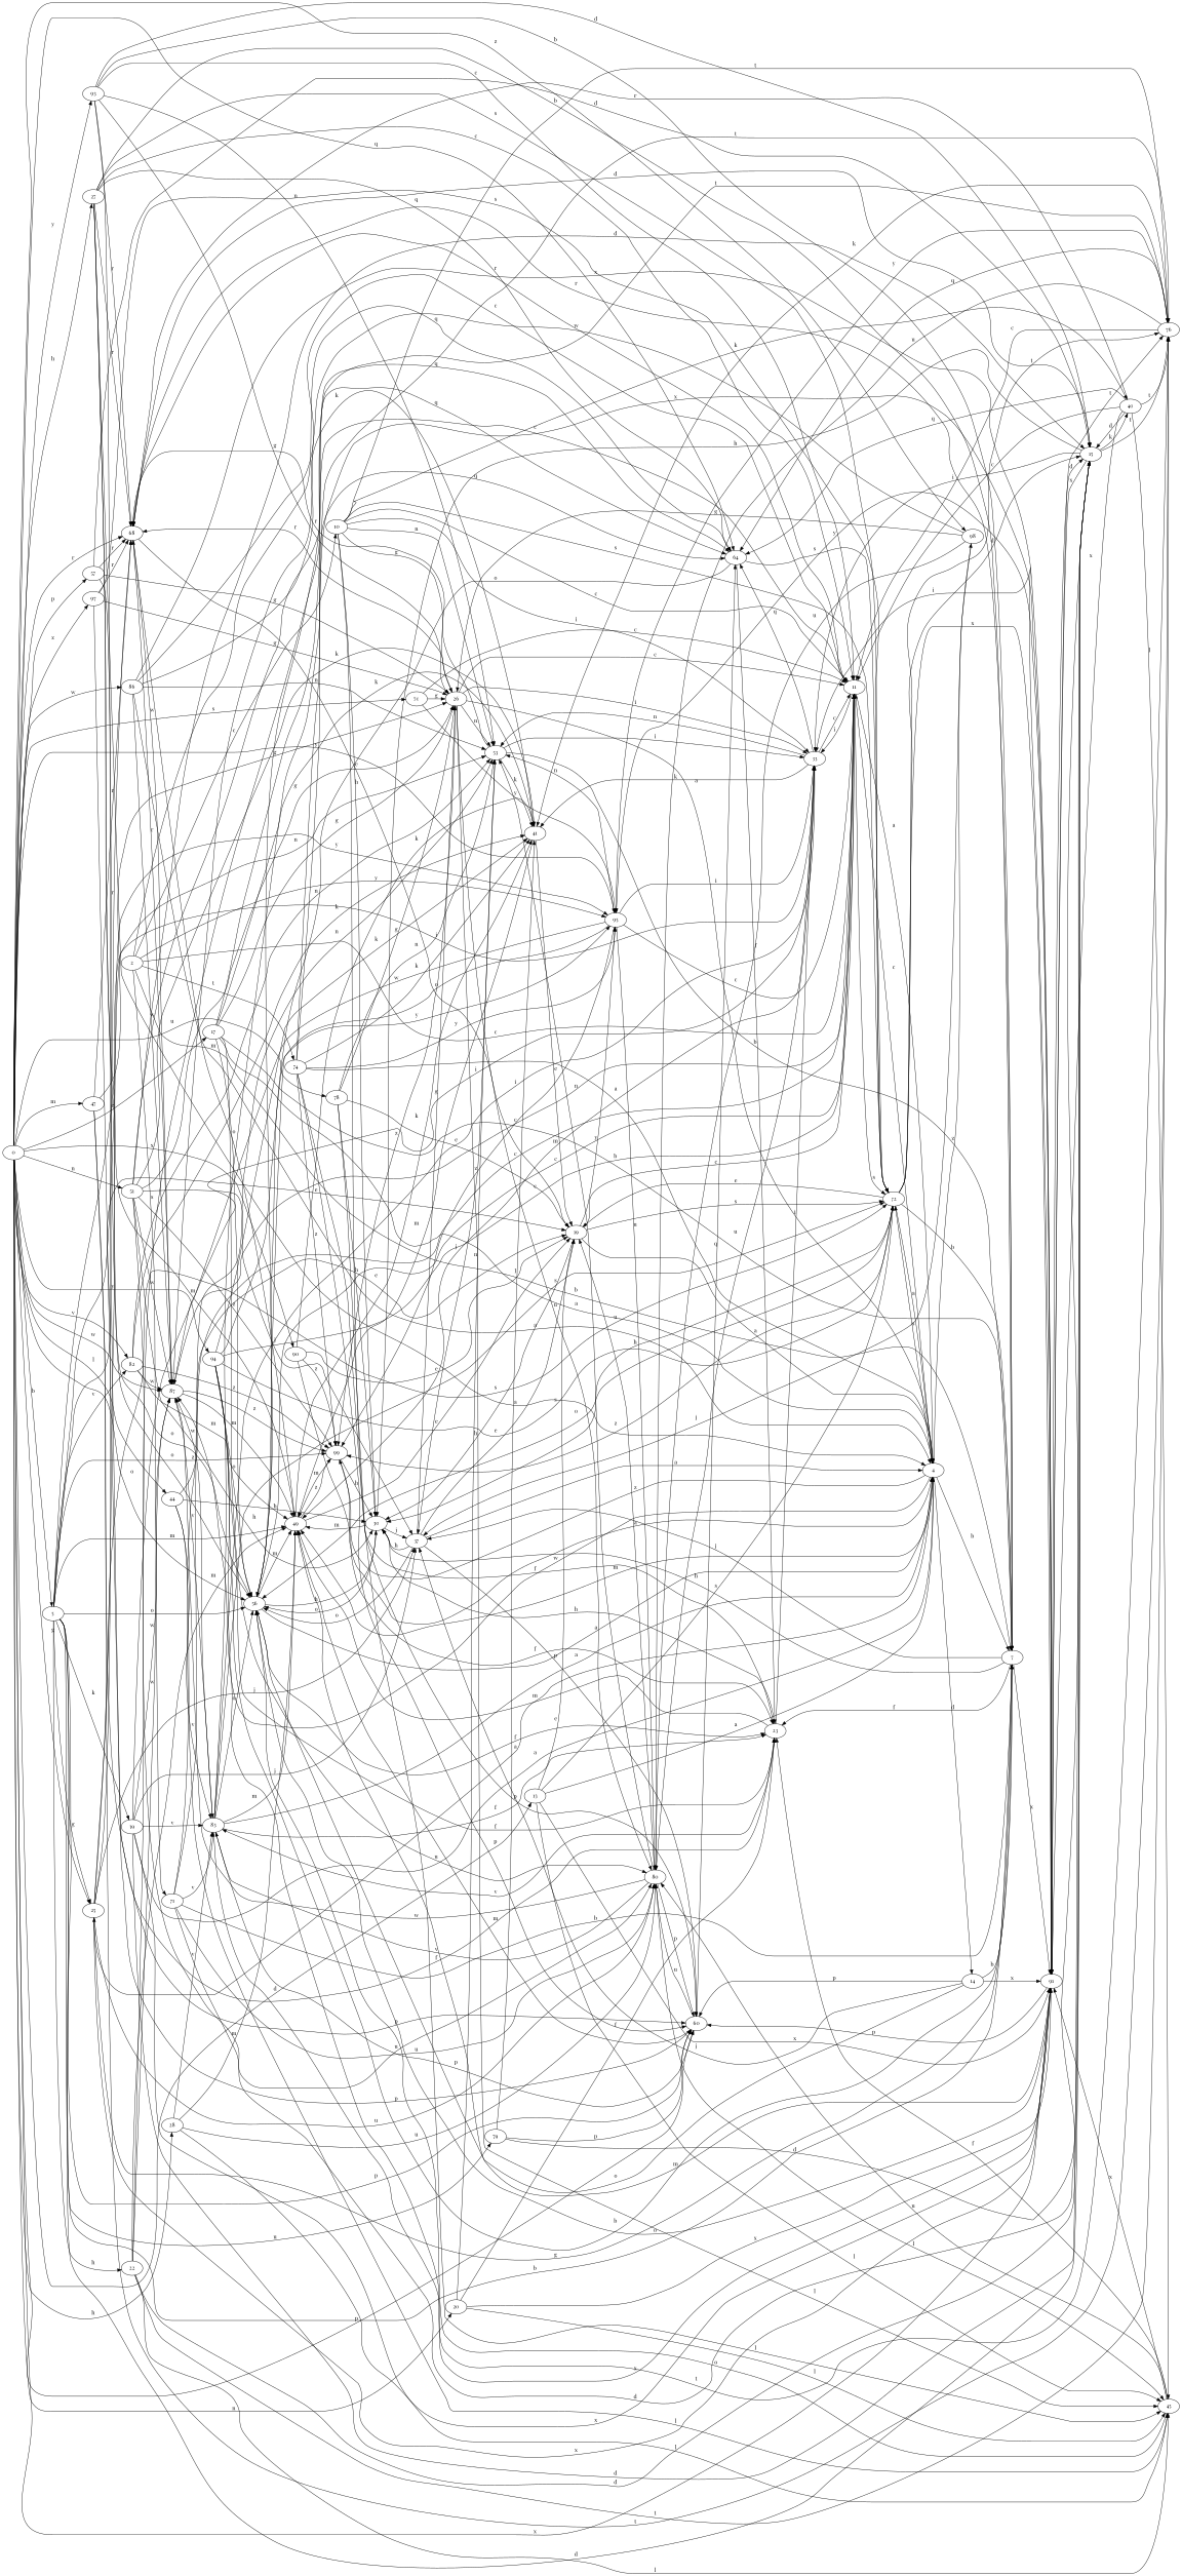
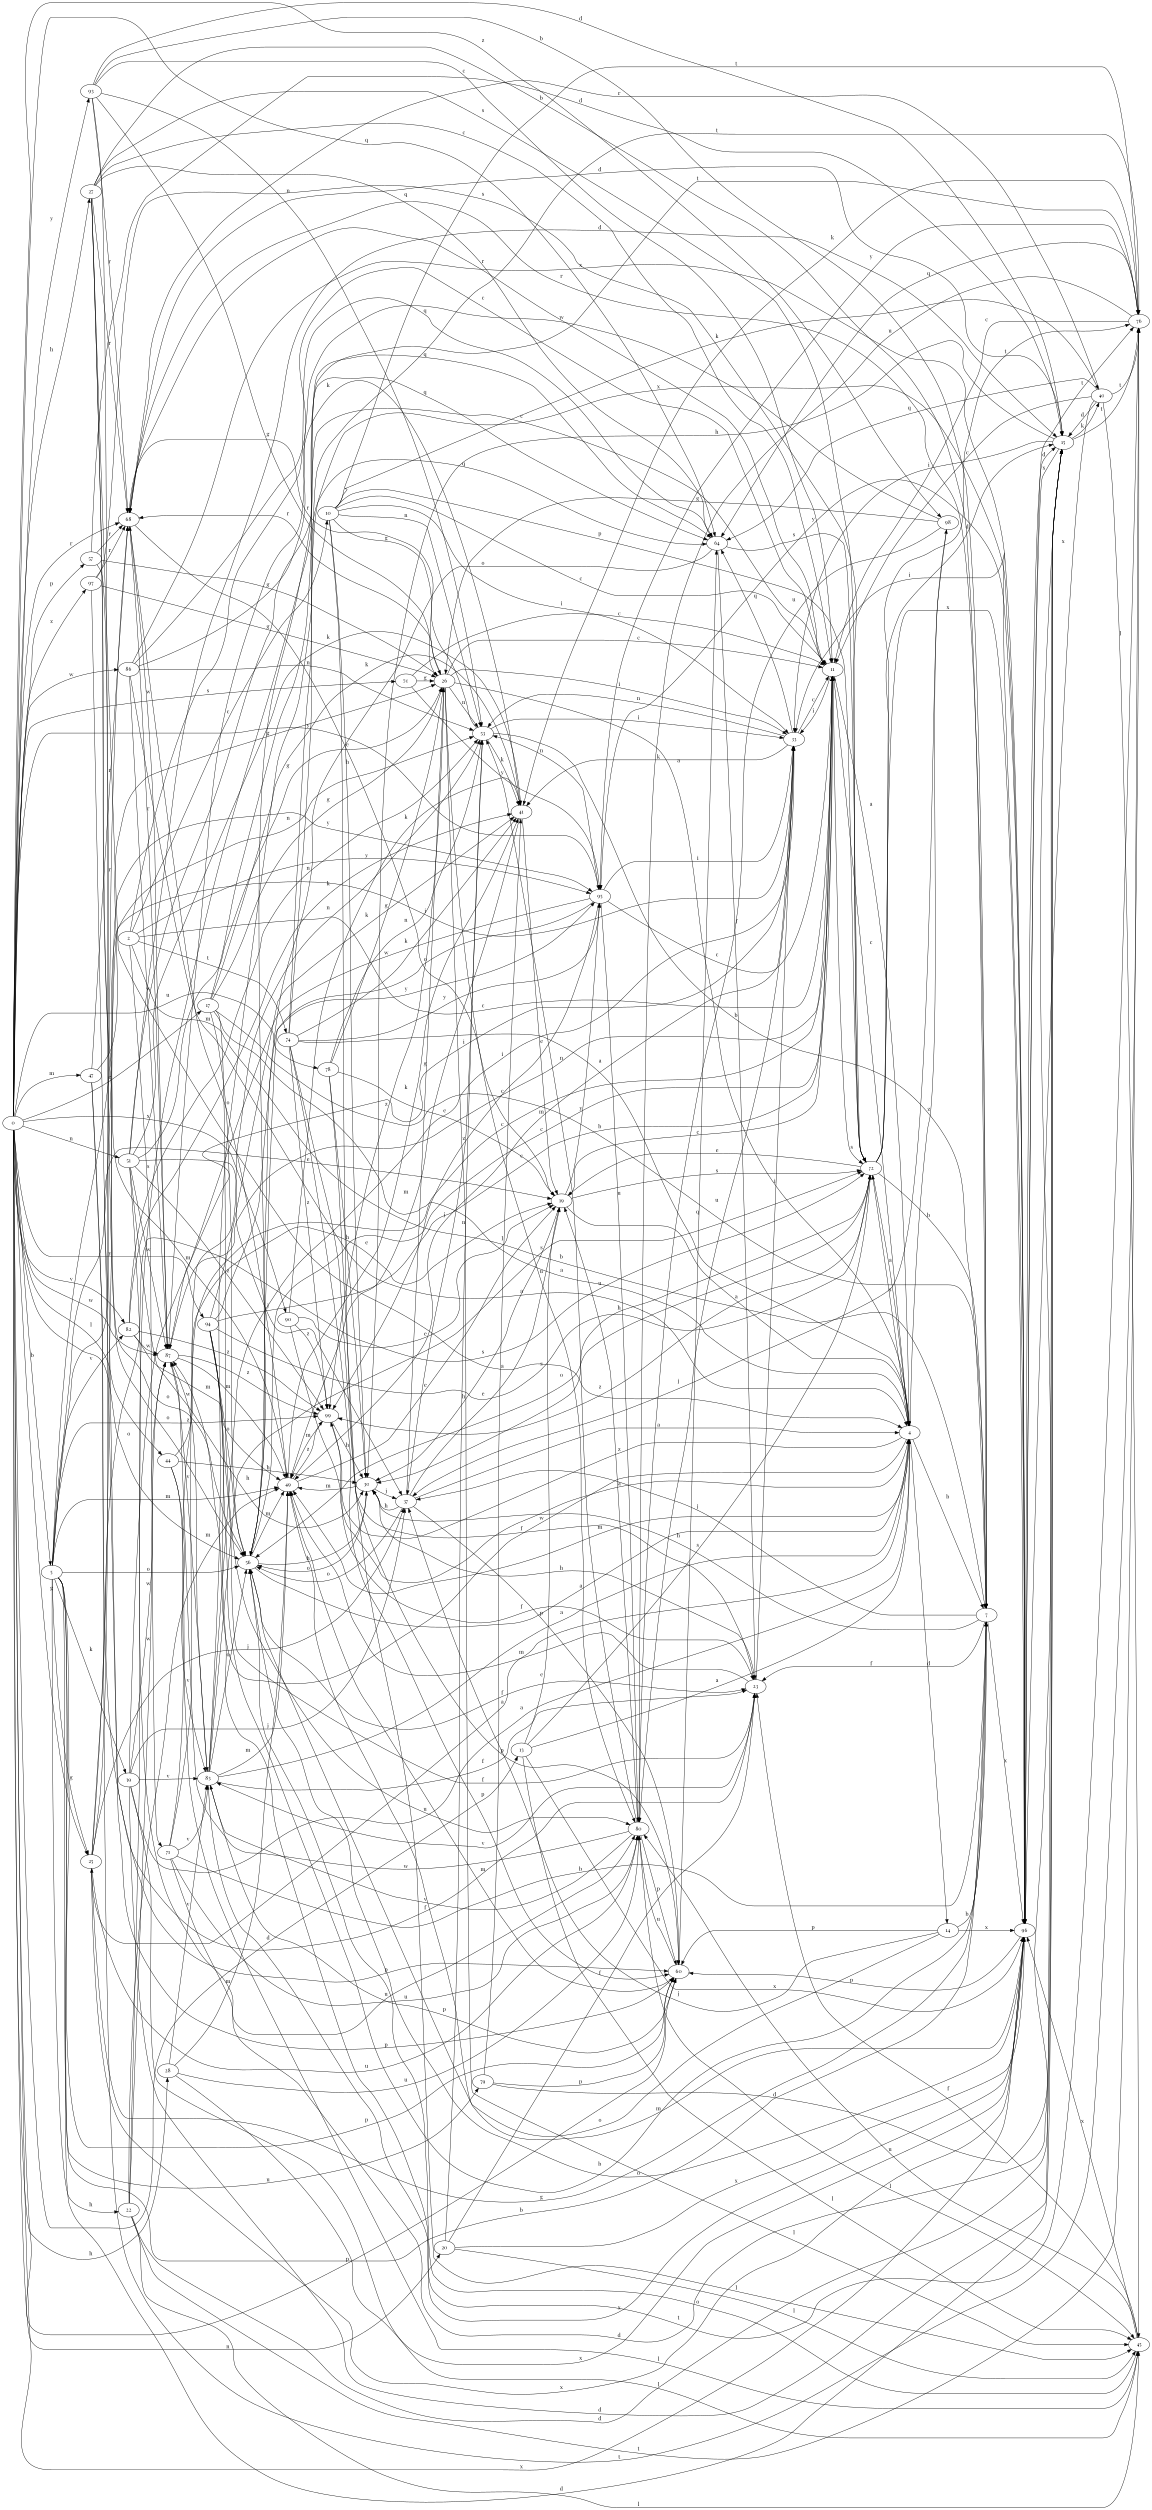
  strict digraph {
    fontname="Playfair Display"
    rankdir=LR
    node [fontname="Playfair Display"]
    edge [fontname="Playfair Display"]
    0
    5
    13
    17
    25
    27
    28
    44
    47
    n10 [label=20]
    51
    56
    57
    60
    64
    68
    70
    78
    82
    86
    87
    90
-   91
+   91 [label=96]
    93
    94
    95
    97
    98
    7
    49
    99
    15
    19
    n34 [label=22]
    33
    39
    79
    4
    72
    45
    11
    26
    41
    80
    37
    53
    83
    30
    23
    76
    2
    10
    71
    74
    40
    14
    0 -> 5 [label=b]
    0 -> 13 [label=d]
    0 -> 17 [label=e]
    0 -> 25 [label=g]
    0 -> 27 [label=h]
    0 -> 28 [label=h]
    0 -> 44 [label=l]
    0 -> 47 [label=m]
    0 -> n10 [label=n]
    0 -> 51 [label=n]
    0 -> 56 [label=o]
    0 -> 57 [label=p]
    0 -> 60 [label=p]
    0 -> 64 [label=q]
    0 -> 68 [label=r]
    0 -> 70 [label=s]
    0 -> 78 [label=u]
    0 -> 82 [label=v]
    0 -> 86 [label=w]
    0 -> 87 [label=w]
    0 -> 90 [label=x]
    0 -> 91 [label=x]
    0 -> 93 [label=y]
    0 -> 94 [label=y]
    0 -> 95 [label=y]
    0 -> 97 [label=z]
    0 -> 98 [label=z]
    5 -> 25 [label=g]
    5 -> 56 [label=o]
    5 -> 60 [label=p]
    5 -> 82 [label=v]
    5 -> 95 [label=y]
    5 -> 7 [label=b]
    5 -> 49 [label=m]
    5 -> 99 [label=z]
    5 -> 15 [label=d]
    5 -> 19 [label=e]
    5 -> n34 [label=h]
    5 -> 33 [label=i]
    5 -> 39 [label=k]
    5 -> 79 [label=u]
    13 -> 91 [label=x]
    13 -> 19 [label=e]
    13 -> 4 [label=a]
    13 -> 72 [label=s]
    13 -> 45 [label=l]
    17 -> 56 [label=o]
    17 -> 7 [label=b]
    17 -> 4 [label=a]
    17 -> 11 [label=c]
    17 -> 26 [label=g]
    17 -> 41 [label=k]
    17 -> 80 [label=u]
    25 -> 68 [label=r]
    25 -> 91 [label=x]
    25 -> 4 [label=a]
    25 -> 72 [label=s]
    25 -> 80 [label=u]
    25 -> 37 [label=j]
    25 -> 53 [label=n]
    27 -> 56 [label=o]
    27 -> 64 [label=q]
    27 -> 68 [label=r]
    27 -> 7 [label=b]
    27 -> 49 [label=m]
    27 -> 4 [label=a]
    27 -> 72 [label=s]
    27 -> 11 [label=c]
    28 -> 49 [label=m]
    28 -> 45 [label=l]
    28 -> 80 [label=u]
    28 -> 83 [label=v]
    44 -> 19 [label=e]
    44 -> 45 [label=l]
    44 -> 83 [label=v]
    44 -> 30 [label=h]
    47 -> 68 [label=r]
    47 -> 26 [label=g]
    47 -> 23 [label=f]
    47 -> 76 [label=t]
    n10 -> 91 [label=x]
    n10 -> 45 [label=l]
    n10 -> 53 [label=n]
    n10 -> 23 [label=f]
    51 -> 64 [label=q]
    51 -> 87 [label=w]
    51 -> 99 [label=z]
    51 -> 15 [label=d]
    51 -> 26 [label=g]
    51 -> 41 [label=k]
    51 -> 80 [label=u]
    51 -> 37 [label=j]
    51 -> 30 [label=h]
    56 -> 49 [label=m]
    56 -> 4 [label=a]
    56 -> 11 [label=c]
    56 -> 30 [label=h]
    56 -> 23 [label=f]
    56 -> 76 [label=t]
    57 -> 56 [label=o]
    57 -> 68 [label=r]
    57 -> 15 [label=d]
    57 -> 26 [label=g]
    60 -> 64 [label=q]
    60 -> 49 [label=m]
    60 -> 80 [label=u]
    64 -> 56 [label=o]
    64 -> 72 [label=s]
    64 -> 23 [label=f]
    68 -> 87 [label=w]
    68 -> 49 [label=m]
    68 -> 15 [label=d]
    68 -> 19 [label=e]
    70 -> 95 [label=y]
    70 -> 11 [label=c]
    70 -> 26 [label=g]
    78 -> 60 [label=p]
    78 -> 19 [label=e]
    78 -> 26 [label=g]
    78 -> 53 [label=n]
    78 -> 30 [label=h]
    82 -> 87 [label=w]
    82 -> 49 [label=m]
    82 -> 99 [label=z]
    82 -> 41 [label=k]
    82 -> 53 [label=n]
    86 -> 87 [label=w]
    86 -> 91 [label=x]
    86 -> 4 [label=a]
    86 -> 11 [label=c]
    86 -> 41 [label=k]
    86 -> 53 [label=n]
    87 -> 68 [label=r]
    87 -> 49 [label=m]
    87 -> 99 [label=z]
    87 -> 11 [label=c]
    87 -> 83 [label=v]
    90 -> 99 [label=z]
    90 -> 19 [label=e]
    90 -> 41 [label=k]
    90 -> 23 [label=f]
    91 -> 56 [label=o]
    91 -> 60 [label=p]
    91 -> 95 [label=y]
    91 -> 49 [label=m]
    91 -> 15 [label=d]
    91 -> 33 [label=i]
    91 -> 76 [label=t]
    93 -> 60 [label=p]
    93 -> 68 [label=r]
    93 -> 7 [label=b]
    93 -> 15 [label=d]
    93 -> 11 [label=c]
    93 -> 26 [label=g]
    93 -> 53 [label=n]
    94 -> 56 [label=o]
    94 -> 95 [label=y]
    94 -> 7 [label=b]
    94 -> 72 [label=s]
    94 -> 11 [label=c]
    94 -> 41 [label=k]
    94 -> 23 [label=f]
    94 -> 76 [label=t]
    95 -> 56 [label=o]
    95 -> 87 [label=w]
    95 -> 99 [label=z]
    95 -> 33 [label=i]
    95 -> 11 [label=c]
    95 -> 80 [label=u]
    95 -> 53 [label=n]
    97 -> 60 [label=p]
    97 -> 68 [label=r]
    97 -> 72 [label=s]
    97 -> 26 [label=g]
    98 -> 87 [label=w]
    98 -> 26 [label=g]
    98 -> 80 [label=u]
    98 -> 37 [label=j]
    7 -> 25 [label=g]
    7 -> 68 [label=r]
    7 -> 91 [label=x]
    7 -> 37 [label=j]
    7 -> 30 [label=h]
    7 -> 23 [label=f]
    49 -> 99 [label=z]
    49 -> 19 [label=e]
    49 -> 41 [label=k]
    99 -> 49 [label=m]
    99 -> 4 [label=a]
    99 -> 30 [label=h]
    15 -> 91 [label=x]
    15 -> 33 [label=i]
    15 -> 30 [label=h]
    15 -> 76 [label=t]
    15 -> 40 [label=k]
    19 -> 95 [label=y]
    19 -> 4 [label=a]
    19 -> 72 [label=s]
    19 -> 11 [label=c]
    19 -> 30 [label=h]
    n34 -> 64 [label=q]
    n34 -> 87 [label=w]
    n34 -> 49 [label=m]
    n34 -> 15 [label=d]
    n34 -> 45 [label=l]
    n34 -> 76 [label=t]
    33 -> 64 [label=q]
    33 -> 49 [label=m]
    33 -> 11 [label=c]
    33 -> 41 [label=k]
    33 -> 80 [label=u]
    33 -> 53 [label=n]
    39 -> 87 [label=w]
    39 -> 91 [label=x]
    39 -> 15 [label=d]
    39 -> 33 [label=i]
    39 -> 4 [label=a]
    39 -> 37 [label=j]
    39 -> 83 [label=v]
    79 -> 60 [label=p]
    79 -> 15 [label=d]
    79 -> 41 [label=l]
    4 -> 87 [label=w]
    4 -> 98 [label=z]
    4 -> 7 [label=b]
    4 -> 49 [label=m]
    4 -> 99 [label=z]
    4 -> 72 [label=s]
    4 -> 11 [label=c]
    4 -> 14 [label=d]
    72 -> 56 [label=o]
    72 -> 91 [label=x]
    72 -> 7 [label=b]
    72 -> 99 [label=z]
    72 -> 15 [label=d]
    72 -> 19 [label=e]
    72 -> 4 [label=a]
    72 -> 30 [label=h]
    72 -> 76 [label=t]
    45 -> 56 [label=o]
    45 -> 91 [label=x]
    45 -> 80 [label=u]
    45 -> 23 [label=f]
    11 -> 68 [label=r]
    11 -> 33 [label=i]
    11 -> 4 [label=a]
    11 -> 72 [label=s]
    26 -> 68 [label=r]
    26 -> 99 [label=z]
    26 -> 33 [label=i]
    26 -> 4 [label=a]
    26 -> 45 [label=l]
    26 -> 11 [label=c]
    26 -> 80 [label=u]
    26 -> 53 [label=n]
    41 -> 49 [label=m]
    41 -> 19 [label=e]
    80 -> 60 [label=p]
    80 -> 87 [label=w]
    80 -> 19 [label=u]
    80 -> 45 [label=l]
    80 -> 53 [label=n]
    80 -> 83 [label=v]
    37 -> 56 [label=o]
    37 -> 60 [label=p]
    37 -> 19 [label=e]
    37 -> 4 [label=a]
    37 -> 26 [label=g]
    37 -> 30 [label=h]
    53 -> 68 [label=r]
    53 -> 7 [label=b]
    53 -> 33 [label=i]
    53 -> 41 [label=k]
    53 -> 37 [label=j]
    83 -> 56 [label=o]
    83 -> 60 [label=p]
    83 -> 64 [label=q]
    83 -> 87 [label=w]
    83 -> 91 [label=x]
    83 -> 49 [label=m]
    83 -> 33 [label=i]
    83 -> 4 [label=a]
    83 -> 72 [label=s]
    83 -> 23 [label=f]
    30 -> 56 [label=o]
    30 -> 49 [label=m]
    30 -> 37 [label=j]
    23 -> 49 [label=m]
    23 -> 33 [label=i]
    23 -> 83 [label=v]
    23 -> 30 [label=h]
    76 -> 64 [label=q]
    76 -> 95 [label=y]
    76 -> 11 [label=c]
    76 -> 41 [label=k]
    76 -> 80 [label=u]
    2 -> 64 [label=q]
    2 -> 95 [label=y]
    2 -> 7 [label=b]
    2 -> 11 [label=c]
    2 -> 10 [label=c]
    2 -> 71 [label=s]
    2 -> 74 [label=t]
    10 -> 33 [label=i]
-   10 -> 72 [label=s]
+   10 -> 72 [label=p]
    10 -> 45 [label=l]
    10 -> 11 [label=c]
    10 -> 26 [label=g]
    10 -> 53 [label=n]
    10 -> 30 [label=h]
    10 -> 76 [label=t]
    10 -> 40 [label=k]
    71 -> 7 [label=b]
    71 -> 15 [label=d]
    71 -> 11 [label=c]
    71 -> 80 [label=u]
    71 -> 53 [label=n]
    71 -> 83 [label=v]
    74 -> 60 [label=p]
    74 -> 91 [label=x]
    74 -> 95 [label=y]
    74 -> 99 [label=z]
    74 -> 4 [label=a]
    74 -> 41 [label=k]
    74 -> 23 [label=f]
    74 -> 76 [label=t]
    40 -> 64 [label=q]
    40 -> 68 [label=r]
    40 -> 91 [label=x]
    40 -> 15 [label=d]
    40 -> 45 [label=l]
    40 -> 11 [label=c]
    40 -> 76 [label=t]
    14 -> 56 [label=o]
    14 -> 60 [label=p]
    14 -> 91 [label=x]
    14 -> 7 [label=b]
    14 -> 37 [label=j]
  }
